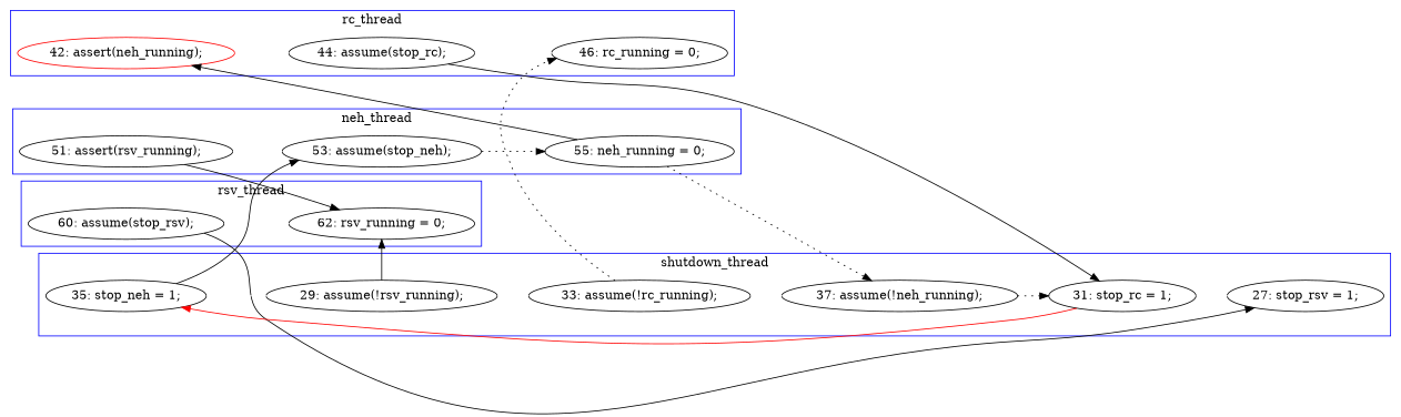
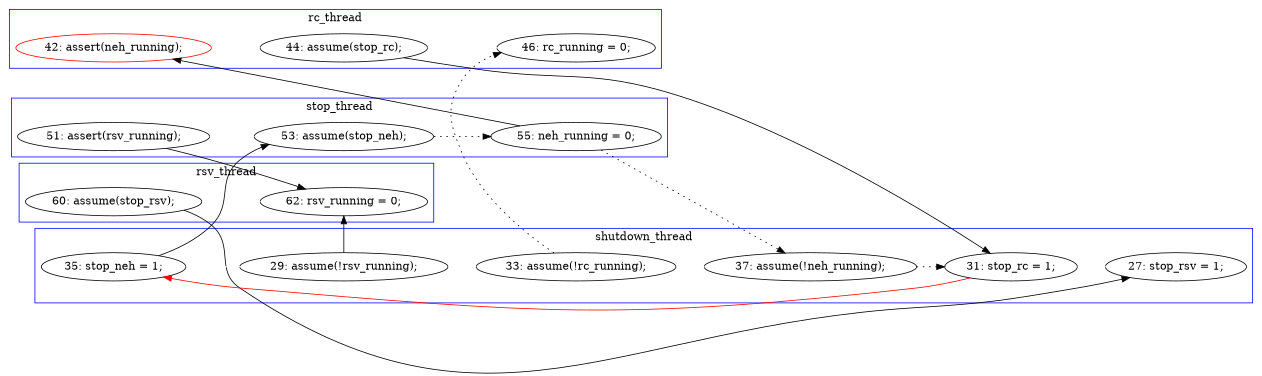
  digraph {
    rankdir=LR
    edge [color=black style=solid]
    n1 [color=red label="42: assert(neh_running);"]
    n2 [label="44: assume(stop_rc);"]
    n3 [label="46: rc_running = 0;"]
    n4 [label="51: assert(rsv_running);"]
    n5 [label="53: assume(stop_neh);"]
    n6 [label="55: neh_running = 0;"]
    n7 [label="60: assume(stop_rsv);"]
    n8 [label="62: rsv_running = 0;"]
    n9 [label="29: assume(!rsv_running);"]
    n10 [label="33: assume(!rc_running);"]
    n11 [label="27: stop_rsv = 1;"]
    n12 [label="31: stop_rc = 1;"]
    n13 [label="35: stop_neh = 1;"]
    n14 [label="37: assume(!neh_running);"]
    subgraph cluster_1 {
      color=blue
      label=rc_thread
      n1
      n2
      n3
    }
    subgraph cluster_2 {
      color=blue
-     label=neh_thread
+     label=stop_thread
      n4
      n5
      n6
    }
    subgraph cluster_3 {
      color=blue
      label=rsv_thread
      n7
      n8
    }
    subgraph cluster_4 {
      color=blue
      label=shutdown_thread
      n9
      n10
      n11
      n12
      n13
      n14
    }
    n1 -> n2 [color=white]
    n2 -> n3 [color=white]
    n2 -> n12 [constraint=false]
    n4 -> n5 [color=white]
    n4 -> n8 [constraint=false]
    n5 -> n6 [style=dotted]
    n6 -> n1 [constraint=false]
    n6 -> n14 [constraint=false style=dotted]
    n7 -> n8 [color=white]
    n7 -> n11 [constraint=false]
    n9 -> n8 [constraint=false]
    n9 -> n10 [color=white]
    n10 -> n3 [constraint=false style=dotted]
    n10 -> n14 [color=white]
    n12 -> n11 [color=white]
    n12 -> n13 [color=red constraint=false]
    n13 -> n5 [constraint=false]
    n13 -> n9 [color=white]
    n14 -> n12 [style=dotted]
  }
